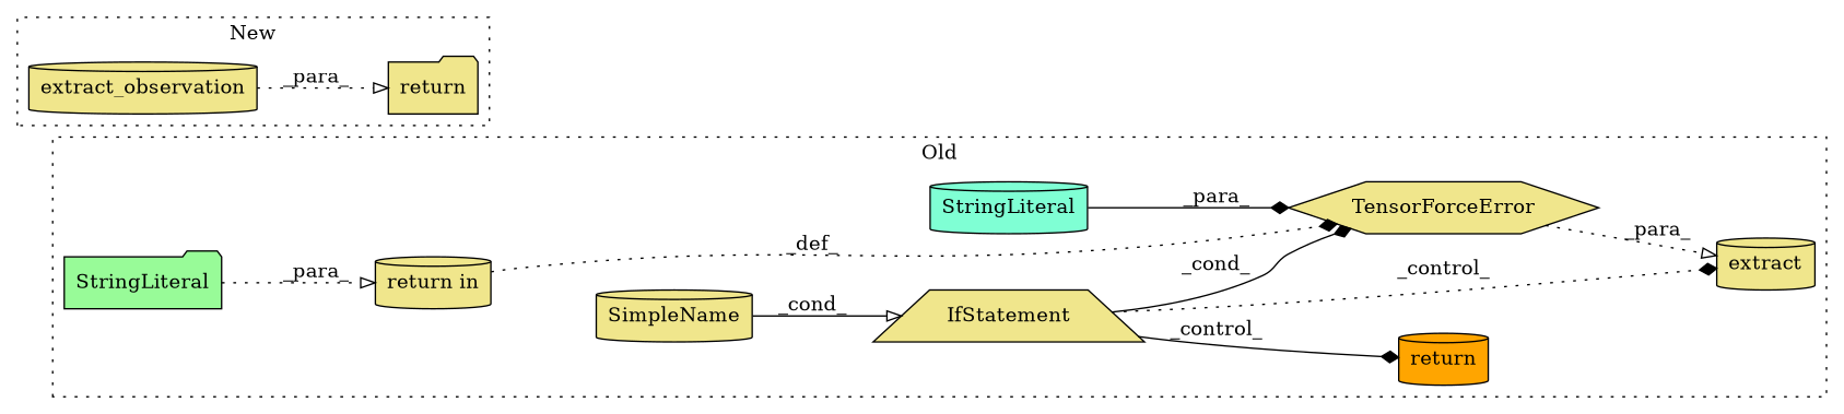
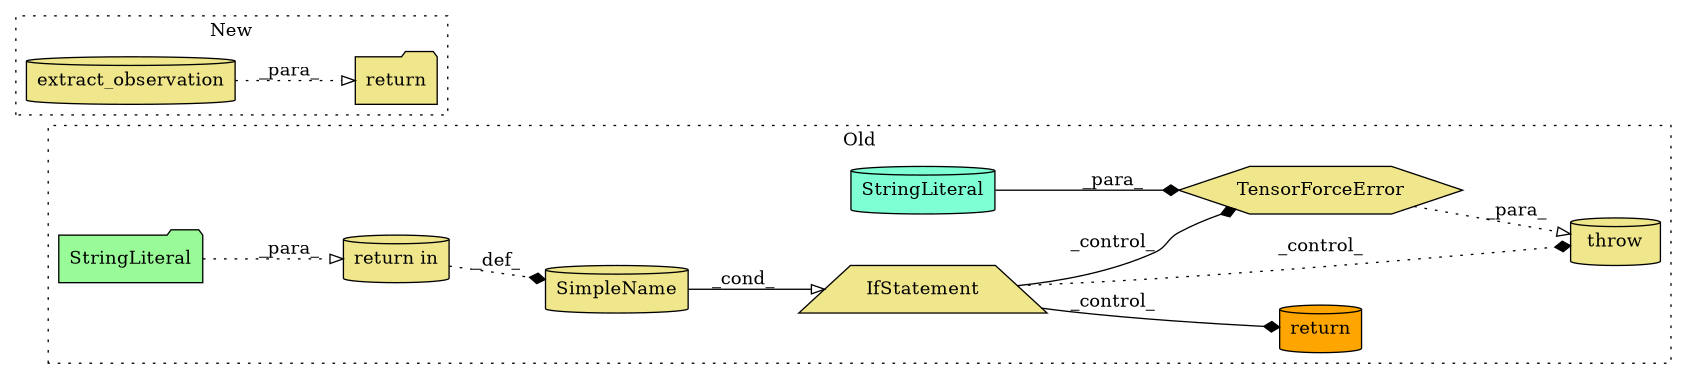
  digraph {
    rankdir=LR
    node [a=41 fillcolor=khaki l=12 s=5079 shape=cylinder style=filled]
    edge [arrowhead=diamond style=dotted]
    n1 [fillcolor=orange label=return s=5243]
    n2 [a=42 label=SimpleName l="" s=""]
-   n3 [a=53 l=6 label=extract s=5115]
+   n3 [a=53 l=6 label=throw s=5115]
    n4 [a=32 l="17,1" label=TensorForceError s="5121,5182" shape=hexagon]
    n5 [a=45 fillcolor=aquamarine l=44 label=StringLiteral s=5138]
    n6 [a=108 l=26 label="return in"]
    n7 [a=45 fillcolor=palegreen l=10 label=StringLiteral shape=folder]
    n8 [a=25 l="8,2" label=IfStatement s="5071,5105" shape=trapezium]
    n9 [a=32 l="20,1" label=extract_observation s="5321,5349"]
    n10 [label=return s=5387 shape=folder]
    subgraph cluster_1 {
      label=Old
      style=dotted
      n1
      n2
      n3
      n4
      n5
      n6
      n7
      n8
    }
    subgraph cluster_2 {
      label=New
      style=dotted
      n9
      n10
    }
    n2 -> n8 [arrowhead=onormal label=_cond_ style=solid]
    n4 -> n3 [arrowhead=onormal label=_para_]
    n5 -> n4 [label=_para_ style=solid]
-   n6 -> n4 [label=_def_]
+   n6 -> n2 [label=_def_]
    n7 -> n6 [arrowhead=onormal label=_para_]
    n8 -> n1 [label=_control_ style=solid]
    n8 -> n3 [label=_control_]
-   n8 -> n4 [label=_cond_ style=solid]
+   n8 -> n4 [label=_control_ style=solid]
    n9 -> n10 [arrowhead=onormal label=_para_]
  }
